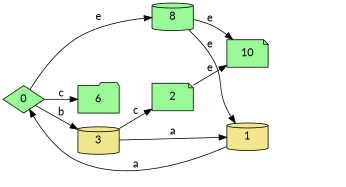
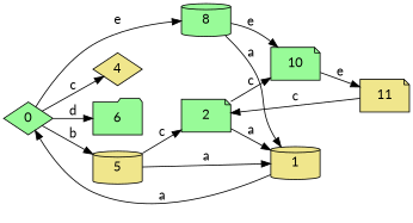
  strict digraph {
    fontname=Lato
    rankdir=LR
    node [fillcolor=palegreen fontname=Lato shape=cylinder style=filled]
    edge [fontname=Lato]
    0 [shape=diamond]
-   3 [fillcolor=khaki]
+   3 [fillcolor=khaki label=5]
+   4 [fillcolor=khaki shape=diamond]
    6 [shape=folder]
    8
    1 [fillcolor=khaki]
    n7 [label=2 shape=note]
    10 [shape=note]
+   11 [fillcolor=khaki shape=note]
    0 -> 3 [label=b]
-   0 -> 6 [label=c]
+   0 -> 4 [label=c]
+   0 -> 6 [label=d]
    0 -> 8 [label=e]
    3 -> 1 [label=a]
    3 -> n7 [label=c]
-   8 -> 1 [label=e]
+   8 -> 1 [label=a]
    8 -> 10 [label=e]
    1 -> 0 [label=a]
-   n7 -> 10 [label=e]
+   n7 -> 1 [label=a]
+   n7 -> 10 [label=c]
+   10 -> 11 [label=e]
+   11 -> n7 [label=c]
  }
